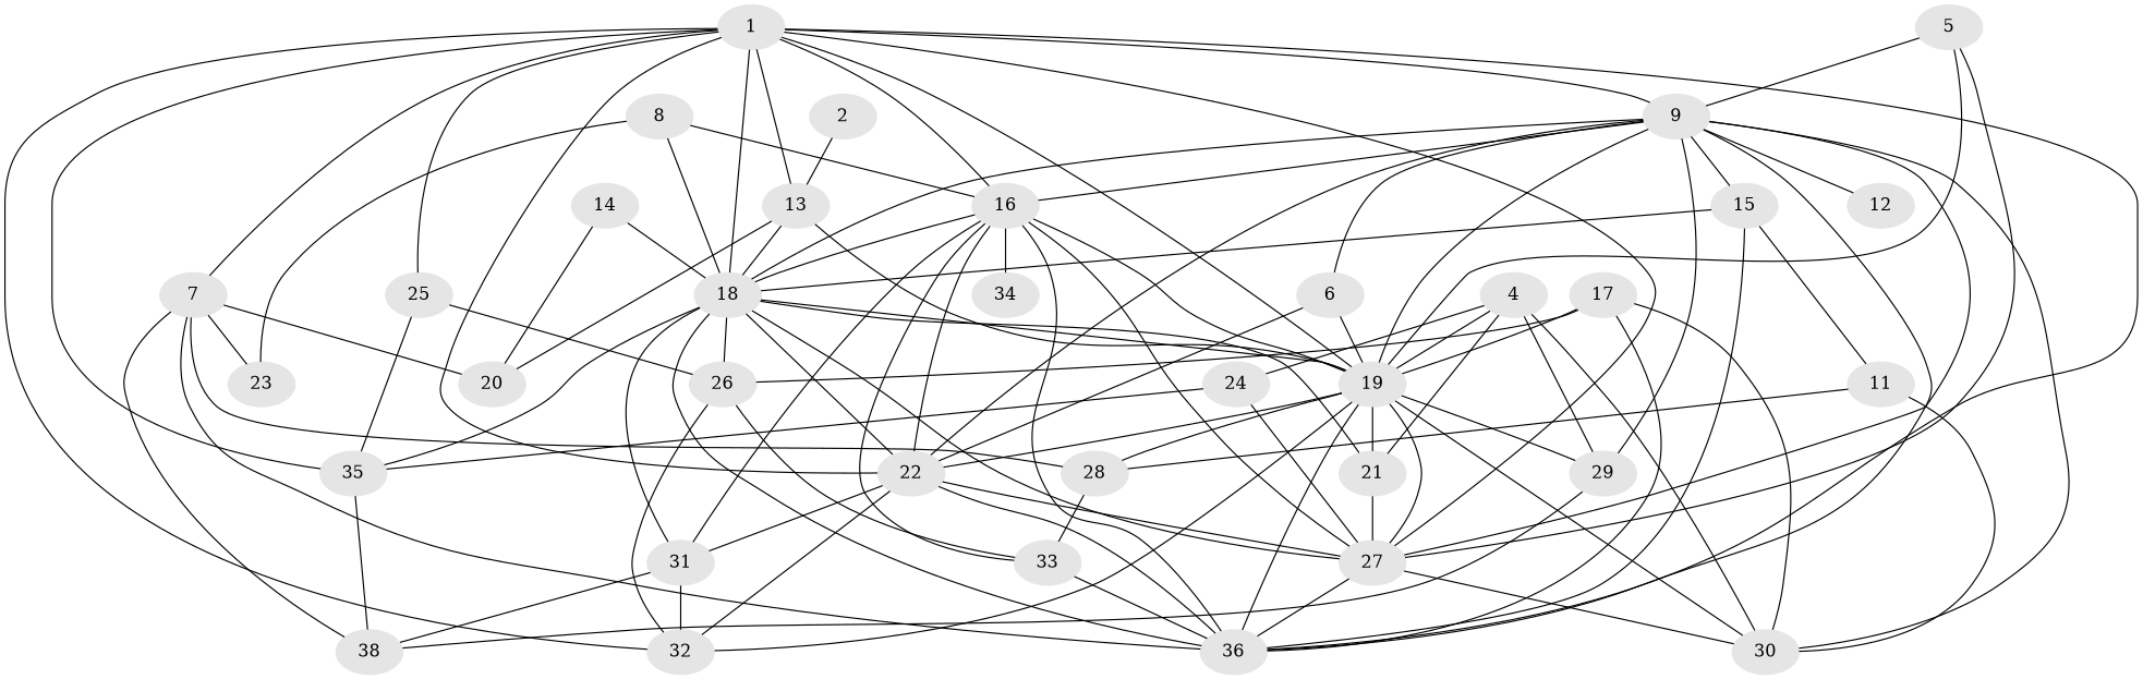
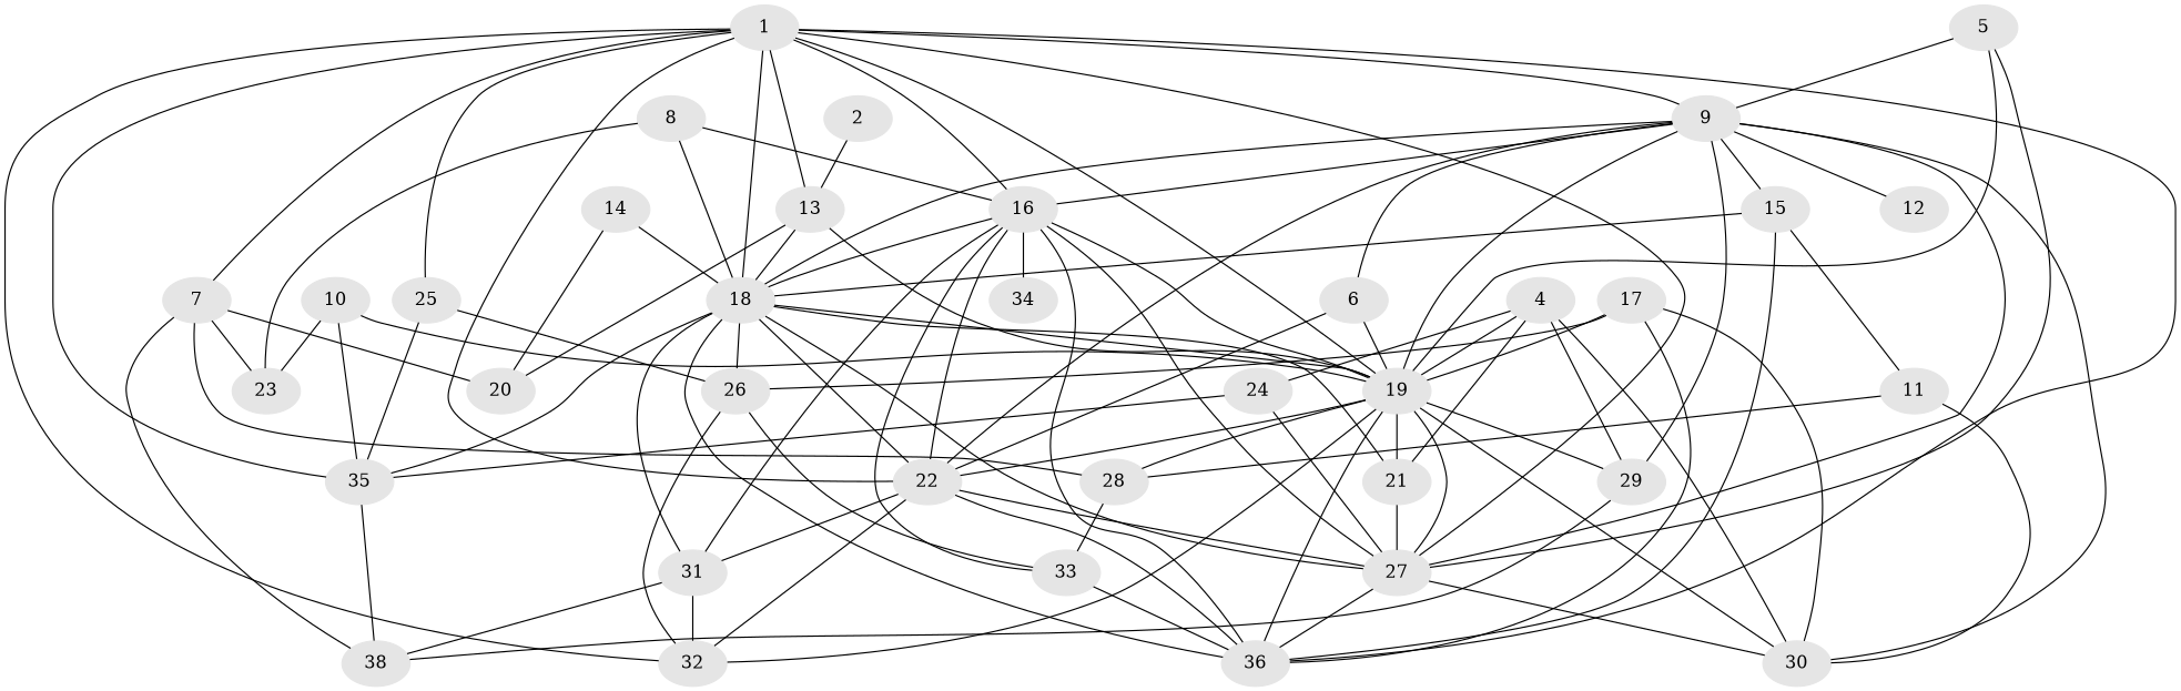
  graph {
    node [color=gray90 style=filled]
    edge [weight=1.0]
    1
    7
    9
    13
    16
    18
    19
    22
    25
    27
    32
    35
    36
    20
    23
    28
    38
    8
    29
    30
    6
    12
    15
    31
    33
    34
    21
    26
    2
    4
    24
    11
    5
    14
+   10
    17
    1 -- 7
    1 -- 9 [weight=2.0]
    1 -- 13 [weight=2.0]
    1 -- 16
    1 -- 18 [weight=4.0]
    1 -- 19 [weight=3.0]
    1 -- 22
    1 -- 25
    1 -- 27
    1 -- 32 [weight=2.0]
    1 -- 35
    1 -- 36
-   7 -- 36
    7 -- 20
    7 -- 23
    7 -- 28 [weight=3.0]
    7 -- 38
    9 -- 16 [weight=2.0]
    9 -- 18 [weight=2.0]
    9 -- 19 [weight=2.0]
    9 -- 22
    9 -- 27 [weight=2.0]
-   9 -- 36
    9 -- 29
    9 -- 30
    9 -- 6
    9 -- 12
    9 -- 15
    13 -- 18
    13 -- 19
    13 -- 20 [weight=2.0]
    16 -- 18 [weight=3.0]
    16 -- 19 [weight=3.0]
    16 -- 22
    16 -- 27
    16 -- 36 [weight=2.0]
    16 -- 31
    16 -- 33
    16 -- 34
    18 -- 19 [weight=4.0]
    18 -- 22 [weight=2.0]
    18 -- 27 [weight=2.0]
    18 -- 35
    18 -- 36 [weight=2.0]
    18 -- 31 [weight=2.0]
    18 -- 21
    18 -- 26
    19 -- 22 [weight=4.0]
    19 -- 27 [weight=3.0]
    19 -- 32 [weight=2.0]
    19 -- 36 [weight=3.0]
    19 -- 28
    19 -- 29
    19 -- 30 [weight=2.0]
    19 -- 21
    22 -- 27 [weight=3.0]
    22 -- 32
    22 -- 36
    22 -- 31
    25 -- 35
    25 -- 26
    27 -- 36
    27 -- 30
    35 -- 38
    28 -- 33
    8 -- 16
    8 -- 18
    8 -- 23
    29 -- 38
    6 -- 19
    6 -- 22
    15 -- 18 [weight=2.0]
    15 -- 36
    15 -- 11
    31 -- 32
    31 -- 38
    33 -- 36 [weight=2.0]
    21 -- 27
    26 -- 32
    26 -- 33
    2 -- 13
    4 -- 19
    4 -- 29
    4 -- 30
    4 -- 21
    4 -- 24
    24 -- 27
    24 -- 35
    11 -- 28
    11 -- 30
    5 -- 9
    5 -- 19
    5 -- 27
    14 -- 18
    14 -- 20
+   10 -- 19
+   10 -- 35
+   10 -- 23
    17 -- 19
    17 -- 36
    17 -- 30
    17 -- 26
  }
